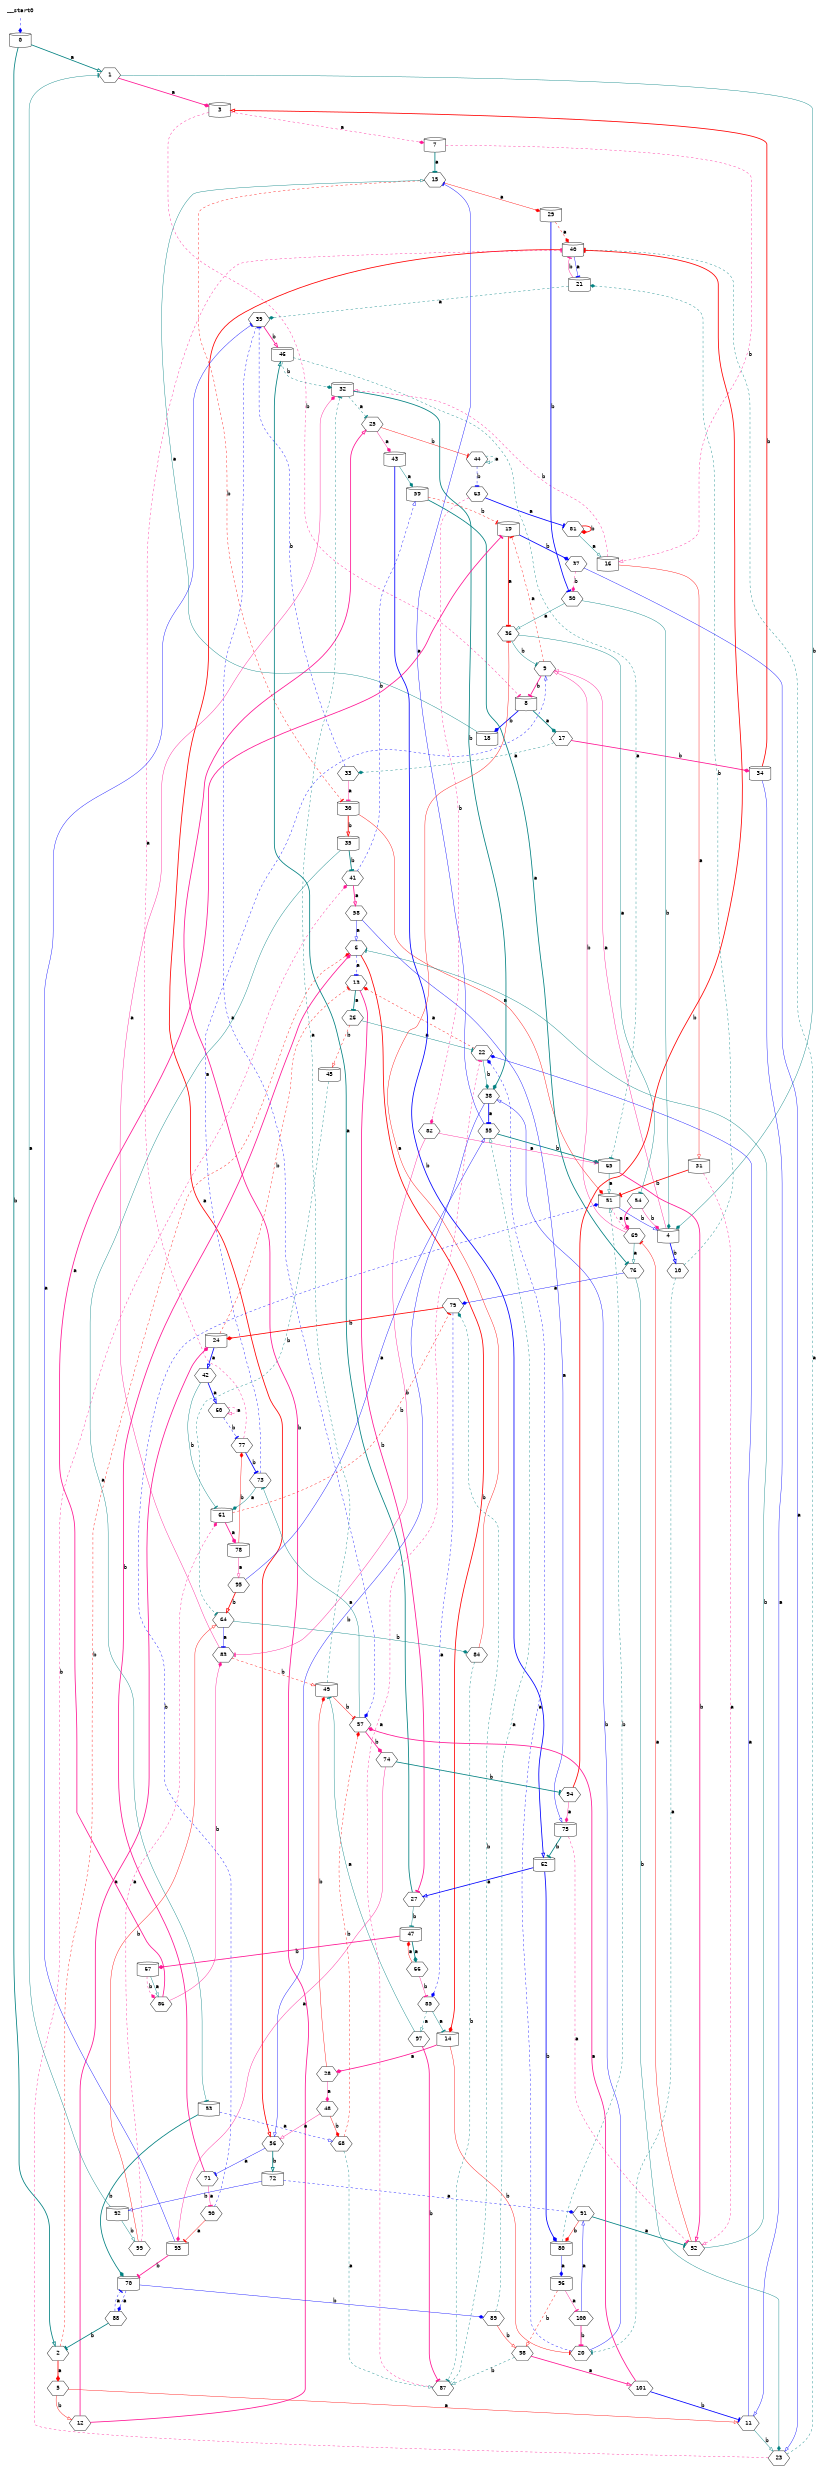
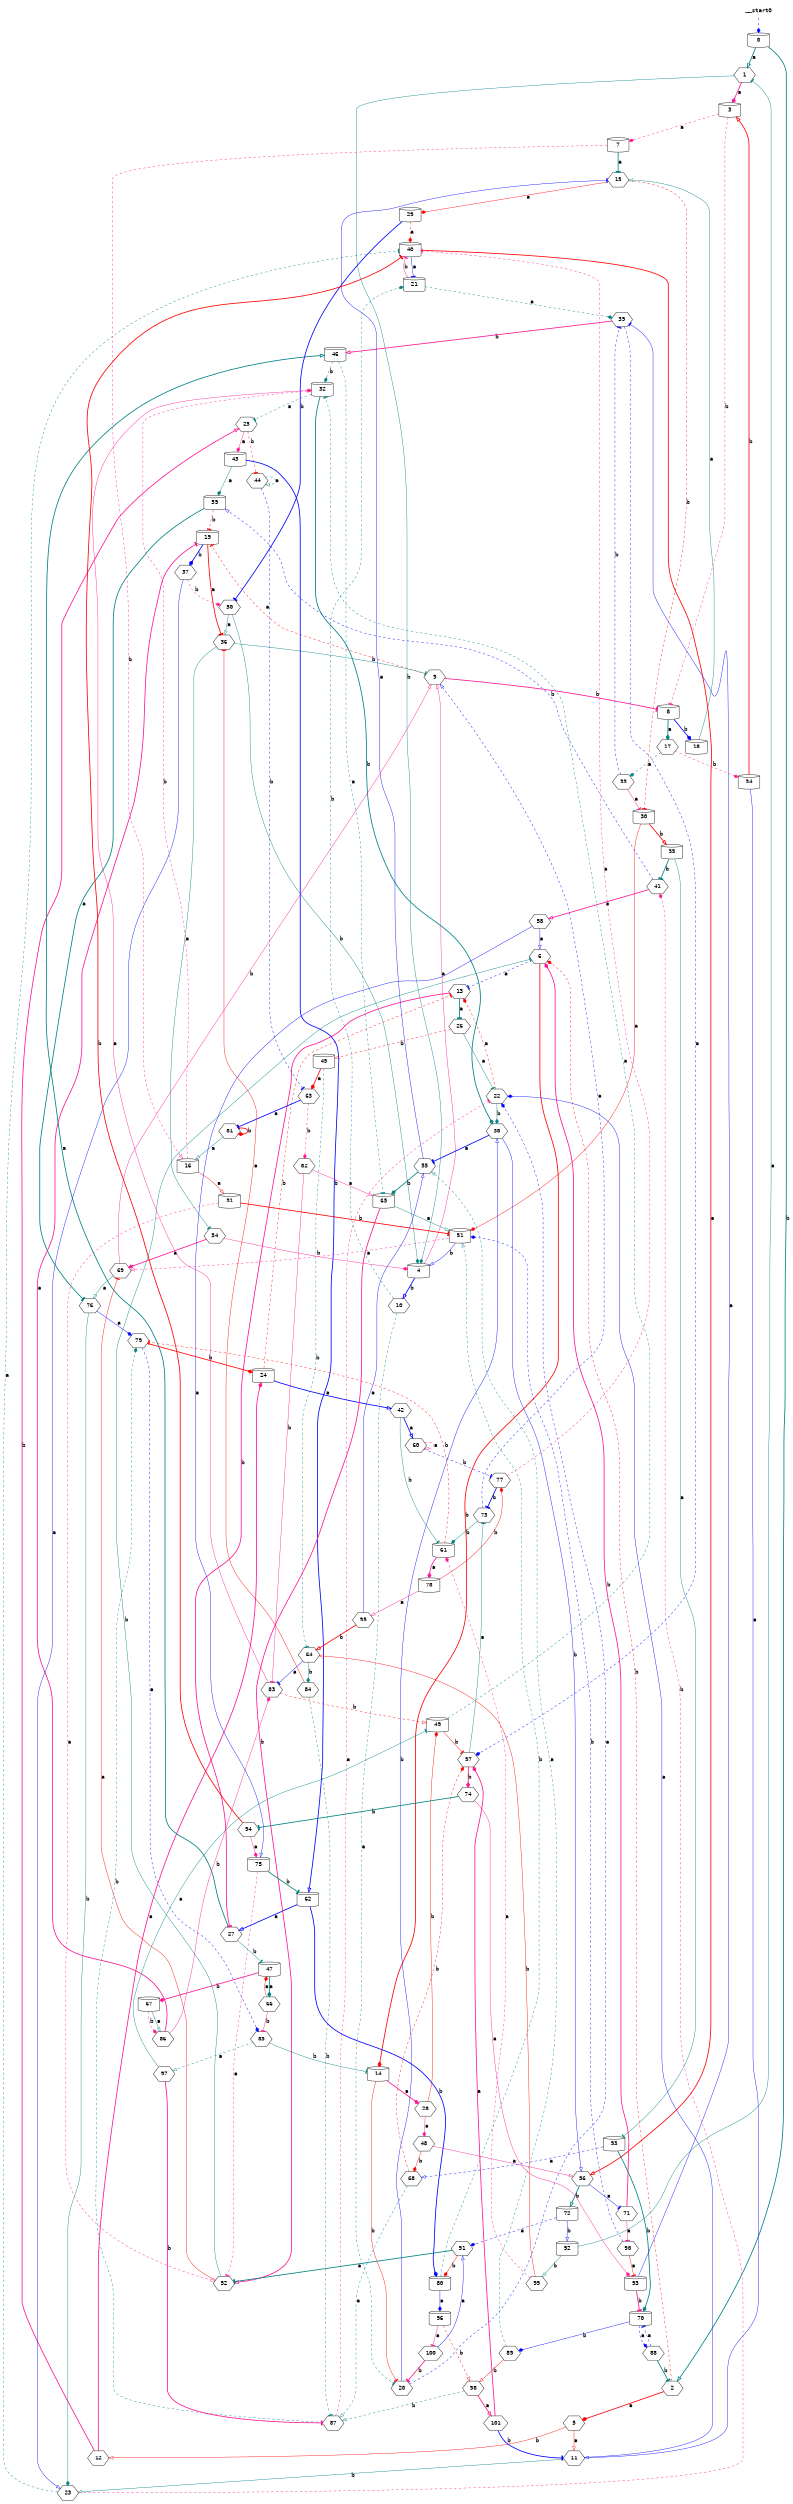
  digraph {
    fontname="DejaVu Sans Mono"
    node [fontname="DejaVu Sans Mono" shape=hexagon]
    edge [arrowhead=tee color=teal fontname="DejaVu Sans Mono" style=solid]
    __start0 [shape=none]
    0 [shape=cylinder]
    1
    2
    3 [shape=cylinder]
    4 [shape=cylinder]
    5
    6
    7 [shape=cylinder]
    8 [shape=cylinder]
    9
    10
    11
    12
    13
    14 [shape=cylinder]
    15
    16 [shape=cylinder]
    17
    18 [shape=cylinder]
    19 [shape=cylinder]
    20
    21 [shape=cylinder]
    22
    23
    24 [shape=cylinder]
    25
    26
    27
    28
    29 [shape=cylinder]
    30 [shape=cylinder]
    31 [shape=cylinder]
    32 [shape=cylinder]
    33
    34 [shape=cylinder]
    36
    37
    38
    39
    40 [shape=cylinder]
    41
    42
    43 [shape=cylinder]
    44
    45 [shape=cylinder]
    46 [shape=cylinder]
    47 [shape=cylinder]
    48
    49 [shape=cylinder]
    50
    35 [shape=cylinder]
    51 [shape=cylinder]
    52
    53 [shape=cylinder]
    54
    55
    56
    57
    58
    59 [shape=cylinder]
    60
    61 [shape=cylinder]
    62 [shape=cylinder]
    63
    64
    65 [shape=cylinder]
    66
    67 [shape=cylinder]
    68
    69
    70 [shape=cylinder]
    71
    72 [shape=cylinder]
    73
    74
    75 [shape=cylinder]
    76
    77
    78 [shape=cylinder]
    79
    80 [shape=cylinder]
    81
    82
    83
    84
    85
    86
    87
    88
    89
    90
    91
    92 [shape=cylinder]
    93 [shape=cylinder]
    94
    95
    96 [shape=cylinder]
    97
    98
    99
    100
    101
    __start0 -> 0 [arrowhead=diamond color=blue style=dashed]
    0 -> 1 [arrowhead=onormal label=a style=bold]
    0 -> 2 [arrowhead=onormal label=b style=bold]
    1 -> 3 [arrowhead=diamond color=deeppink label=a style=bold]
    1 -> 4 [arrowhead=diamond label=b]
    2 -> 5 [arrowhead=diamond color=red label=a style=bold]
    2 -> 6 [arrowhead=diamond color=red label=b style=dashed]
    3 -> 7 [arrowhead=diamond color=deeppink label=a style=dashed]
    3 -> 8 [color=deeppink label=b style=dashed]
    4 -> 9 [arrowhead=onormal color=deeppink label=a]
    4 -> 10 [arrowhead=onormal color=blue label=b style=bold]
    5 -> 11 [arrowhead=onormal color=red label=a]
    5 -> 12 [arrowhead=onormal color=red label=b]
    6 -> 13 [color=blue label=a style=dashed]
    6 -> 14 [arrowhead=diamond color=red label=b style=bold]
    7 -> 15 [label=a style=bold]
    7 -> 16 [arrowhead=onormal color=deeppink label=b style=dashed]
    8 -> 17 [arrowhead=diamond label=a style=bold]
    8 -> 18 [arrowhead=diamond color=blue label=b style=bold]
    9 -> 8 [color=deeppink label=b style=bold]
    9 -> 19 [color=red label=a style=dashed]
    10 -> 20 [label=a style=dashed]
    10 -> 21 [arrowhead=diamond label=b style=dashed]
    11 -> 22 [arrowhead=diamond color=blue label=a]
    11 -> 23 [arrowhead=onormal label=b]
    12 -> 24 [arrowhead=diamond color=deeppink label=a style=bold]
    12 -> 25 [arrowhead=onormal color=deeppink label=b style=bold]
    13 -> 26 [label=a style=bold]
    13 -> 27 [color=deeppink label=b style=bold]
    14 -> 20 [color=red label=b]
    14 -> 28 [arrowhead=diamond color=deeppink label=a style=bold]
    15 -> 29 [arrowhead=diamond color=red label=a]
    15 -> 30 [color=red label=b style=dashed]
    16 -> 31 [arrowhead=onormal color=red label=a]
    16 -> 32 [arrowhead=onormal color=deeppink label=b style=dashed]
    17 -> 33 [arrowhead=diamond label=a style=dashed]
-   17 -> 34 [arrowhead=diamond color=deeppink label=b style=bold]
+   17 -> 34 [arrowhead=diamond color=deeppink label=b style=dashed]
    18 -> 15 [arrowhead=onormal label=a]
    19 -> 36 [color=red label=a style=bold]
    19 -> 37 [arrowhead=diamond color=blue label=b style=bold]
    20 -> 22 [arrowhead=diamond color=blue label=a style=dashed]
    20 -> 38 [arrowhead=onormal color=blue label=b]
    21 -> 39 [arrowhead=diamond label=a style=dashed]
    21 -> 40 [color=deeppink label=b]
    22 -> 13 [arrowhead=diamond color=red label=a style=dashed]
    22 -> 38 [arrowhead=diamond label=b]
    23 -> 40 [label=a style=dashed]
    23 -> 41 [arrowhead=diamond color=deeppink label=b style=dashed]
    24 -> 13 [color=red label=b style=dashed]
    24 -> 42 [arrowhead=onormal color=blue label=a style=bold]
    25 -> 43 [arrowhead=diamond color=deeppink label=a]
-   25 -> 44 [color=red label=b]
+   25 -> 44 [color=red label=b style=dashed]
    26 -> 22 [label=a]
    26 -> 45 [arrowhead=onormal color=red label=b style=dashed]
    27 -> 46 [arrowhead=onormal label=a style=bold]
    27 -> 47 [label=b]
    28 -> 48 [arrowhead=diamond color=deeppink label=a]
    28 -> 49 [arrowhead=diamond color=red label=b]
    29 -> 40 [arrowhead=diamond color=red label=a style=dashed]
    29 -> 50 [color=blue label=b style=bold]
    30 -> 35 [arrowhead=onormal color=red label=b style=bold]
    30 -> 51 [arrowhead=diamond color=red label=a]
    31 -> 51 [color=red label=b style=bold]
    31 -> 52 [arrowhead=onormal color=deeppink label=a style=dashed]
    32 -> 25 [label=a style=dashed]
    32 -> 38 [arrowhead=diamond label=b style=bold]
    33 -> 30 [color=deeppink label=a]
    33 -> 39 [color=blue label=b style=dashed]
    34 -> 3 [arrowhead=onormal color=red label=b style=bold]
    34 -> 11 [arrowhead=onormal color=blue label=a]
    36 -> 9 [label=b]
    36 -> 54 [label=a]
    37 -> 23 [arrowhead=onormal color=blue label=a]
    37 -> 50 [arrowhead=diamond color=deeppink label=b style=dashed]
    38 -> 55 [color=blue label=a style=bold]
    38 -> 56 [arrowhead=onormal color=blue label=b]
    39 -> 46 [arrowhead=onormal color=deeppink label=b style=bold]
    39 -> 57 [arrowhead=diamond color=blue label=a style=dashed]
    40 -> 21 [color=blue label=a]
    40 -> 56 [arrowhead=onormal color=red label=a style=bold]
    41 -> 58 [arrowhead=onormal color=deeppink label=a style=bold]
    41 -> 59 [arrowhead=onormal color=blue label=b style=dashed]
    42 -> 60 [arrowhead=onormal color=blue label=a style=bold]
    42 -> 61 [label=b]
    43 -> 59 [arrowhead=diamond label=a]
    43 -> 62 [arrowhead=onormal color=blue label=b style=bold]
    44 -> 44 [arrowhead=onormal label=a style=dashed]
    44 -> 63 [color=blue label=b style=dashed]
+   45 -> 63 [arrowhead=diamond color=red label=a style=bold]
    45 -> 64 [label=b style=dashed]
    46 -> 32 [arrowhead=diamond label=b style=dashed]
    46 -> 65 [label=a style=dashed]
    47 -> 66 [arrowhead=diamond label=a style=bold]
    47 -> 67 [arrowhead=diamond color=deeppink label=b style=bold]
    48 -> 56 [arrowhead=onormal color=deeppink label=a]
    48 -> 68 [arrowhead=diamond color=red label=b]
    49 -> 32 [label=a style=dashed]
    49 -> 57 [color=red label=b]
    50 -> 4 [arrowhead=diamond label=b]
    50 -> 36 [arrowhead=onormal label=a]
    35 -> 41 [label=b style=bold]
    35 -> 53 [label=a]
    51 -> 4 [arrowhead=onormal color=blue label=b]
    51 -> 69 [arrowhead=onormal color=deeppink label=a style=dashed]
    52 -> 6 [label=b]
    52 -> 69 [color=red label=a]
    53 -> 68 [arrowhead=onormal color=blue label=a style=dashed]
    53 -> 70 [arrowhead=diamond label=b style=bold]
    54 -> 4 [arrowhead=diamond color=deeppink label=b]
    54 -> 69 [arrowhead=diamond color=deeppink label=a style=bold]
    55 -> 15 [color=blue label=a]
    55 -> 65 [arrowhead=diamond label=b style=bold]
    56 -> 71 [color=blue label=a]
    56 -> 72 [arrowhead=onormal label=b style=bold]
    57 -> 73 [label=a]
    57 -> 74 [arrowhead=diamond color=deeppink label=b style=bold]
    58 -> 6 [arrowhead=onormal color=blue label=a]
    58 -> 75 [arrowhead=onormal color=blue label=a]
    59 -> 19 [color=red label=b style=dashed]
    59 -> 76 [label=a style=bold]
    60 -> 60 [arrowhead=onormal color=deeppink label=a style=dashed]
    60 -> 77 [color=blue label=b style=dashed]
    61 -> 78 [arrowhead=diamond color=deeppink label=a style=bold]
    61 -> 79 [color=red label=b style=dashed]
    62 -> 27 [arrowhead=onormal color=blue label=a style=bold]
    62 -> 80 [arrowhead=diamond color=blue label=b style=bold]
    63 -> 81 [color=blue label=a style=bold]
    63 -> 82 [arrowhead=diamond color=deeppink label=b style=dashed]
    64 -> 83 [color=blue label=a]
    64 -> 84 [arrowhead=diamond label=b]
    65 -> 51 [arrowhead=onormal label=a]
    65 -> 52 [arrowhead=onormal color=deeppink label=b style=bold]
    66 -> 47 [arrowhead=diamond color=red label=a]
    66 -> 85 [color=deeppink label=b]
    67 -> 86 [arrowhead=onormal label=a]
    67 -> 86 [arrowhead=diamond color=deeppink label=b style=dashed]
    68 -> 57 [arrowhead=diamond color=red label=b style=dashed]
    68 -> 87 [arrowhead=onormal label=a style=dashed]
    69 -> 9 [arrowhead=onormal color=deeppink label=b]
    69 -> 76 [arrowhead=onormal label=a]
    70 -> 88 [arrowhead=diamond color=blue label=a style=dashed]
    70 -> 89 [arrowhead=diamond color=blue label=b]
    71 -> 6 [arrowhead=diamond color=deeppink label=b style=bold]
    71 -> 90 [color=deeppink label=a]
    72 -> 91 [arrowhead=diamond color=blue label=a style=dashed]
    72 -> 92 [arrowhead=onormal color=blue label=b]
    73 -> 9 [arrowhead=onormal color=blue label=a style=dashed]
-   73 -> 61 [arrowhead=diamond label=a]
+   73 -> 61 [arrowhead=diamond label=b]
    74 -> 93 [arrowhead=diamond color=deeppink label=a]
    74 -> 94 [label=b style=bold]
    75 -> 52 [color=deeppink label=a style=dashed]
    75 -> 62 [label=b style=bold]
    76 -> 23 [arrowhead=diamond label=b]
    76 -> 79 [arrowhead=diamond color=blue label=a]
    77 -> 40 [color=deeppink label=a style=dashed]
    77 -> 73 [color=blue label=b style=bold]
    78 -> 77 [arrowhead=diamond color=red label=b]
    78 -> 95 [arrowhead=onormal color=deeppink label=a]
    79 -> 24 [arrowhead=diamond color=red label=b style=bold]
    79 -> 85 [arrowhead=diamond color=blue label=a style=dashed]
    80 -> 51 [arrowhead=onormal label=b style=dashed]
    80 -> 96 [arrowhead=diamond color=blue label=a]
    81 -> 16 [arrowhead=onormal label=a]
    81 -> 81 [arrowhead=diamond color=red label=b style=bold]
    82 -> 65 [arrowhead=onormal color=deeppink label=a]
    82 -> 83 [color=deeppink label=b]
    83 -> 32 [arrowhead=diamond color=deeppink label=a]
    83 -> 49 [arrowhead=onormal color=red label=b style=dashed]
    84 -> 36 [color=red label=a]
    84 -> 87 [label=b style=dashed]
-   85 -> 14 [label=a]
+   85 -> 14 [label=b]
    85 -> 97 [arrowhead=onormal label=a style=dashed]
    86 -> 19 [color=deeppink label=a style=bold]
    86 -> 83 [arrowhead=diamond color=deeppink label=b]
    87 -> 22 [color=deeppink label=a style=dashed]
    87 -> 79 [arrowhead=diamond label=b style=dashed]
    88 -> 2 [label=b style=bold]
    88 -> 70 [color=blue label=a style=dashed]
    89 -> 55 [arrowhead=onormal label=a style=dashed]
    89 -> 98 [arrowhead=onormal color=red label=b]
    90 -> 51 [arrowhead=diamond color=blue label=b style=dashed]
    90 -> 93 [color=red label=a]
    91 -> 52 [label=a style=bold]
    91 -> 80 [arrowhead=diamond color=red label=b]
    92 -> 1 [label=a]
    92 -> 99 [arrowhead=onormal label=b]
    93 -> 39 [color=blue label=a]
    93 -> 70 [color=deeppink label=b style=bold]
    94 -> 40 [color=red label=b style=bold]
    94 -> 75 [arrowhead=diamond color=deeppink label=a]
    95 -> 55 [arrowhead=onormal color=blue label=a]
    95 -> 64 [arrowhead=onormal color=red label=b style=bold]
    96 -> 98 [arrowhead=onormal color=red label=b style=dashed]
    96 -> 100 [color=deeppink label=a]
    97 -> 49 [label=a]
    97 -> 87 [color=deeppink label=b style=bold]
    98 -> 87 [arrowhead=onormal label=b style=dashed]
    98 -> 101 [arrowhead=onormal color=deeppink label=a style=bold]
    99 -> 61 [arrowhead=diamond color=deeppink label=a style=dashed]
    99 -> 64 [arrowhead=onormal color=red label=b]
    100 -> 20 [color=deeppink label=b style=bold]
    100 -> 91 [arrowhead=onormal color=blue label=a]
    101 -> 11 [color=blue label=b style=bold]
    101 -> 57 [arrowhead=diamond color=deeppink label=a style=bold]
  }
